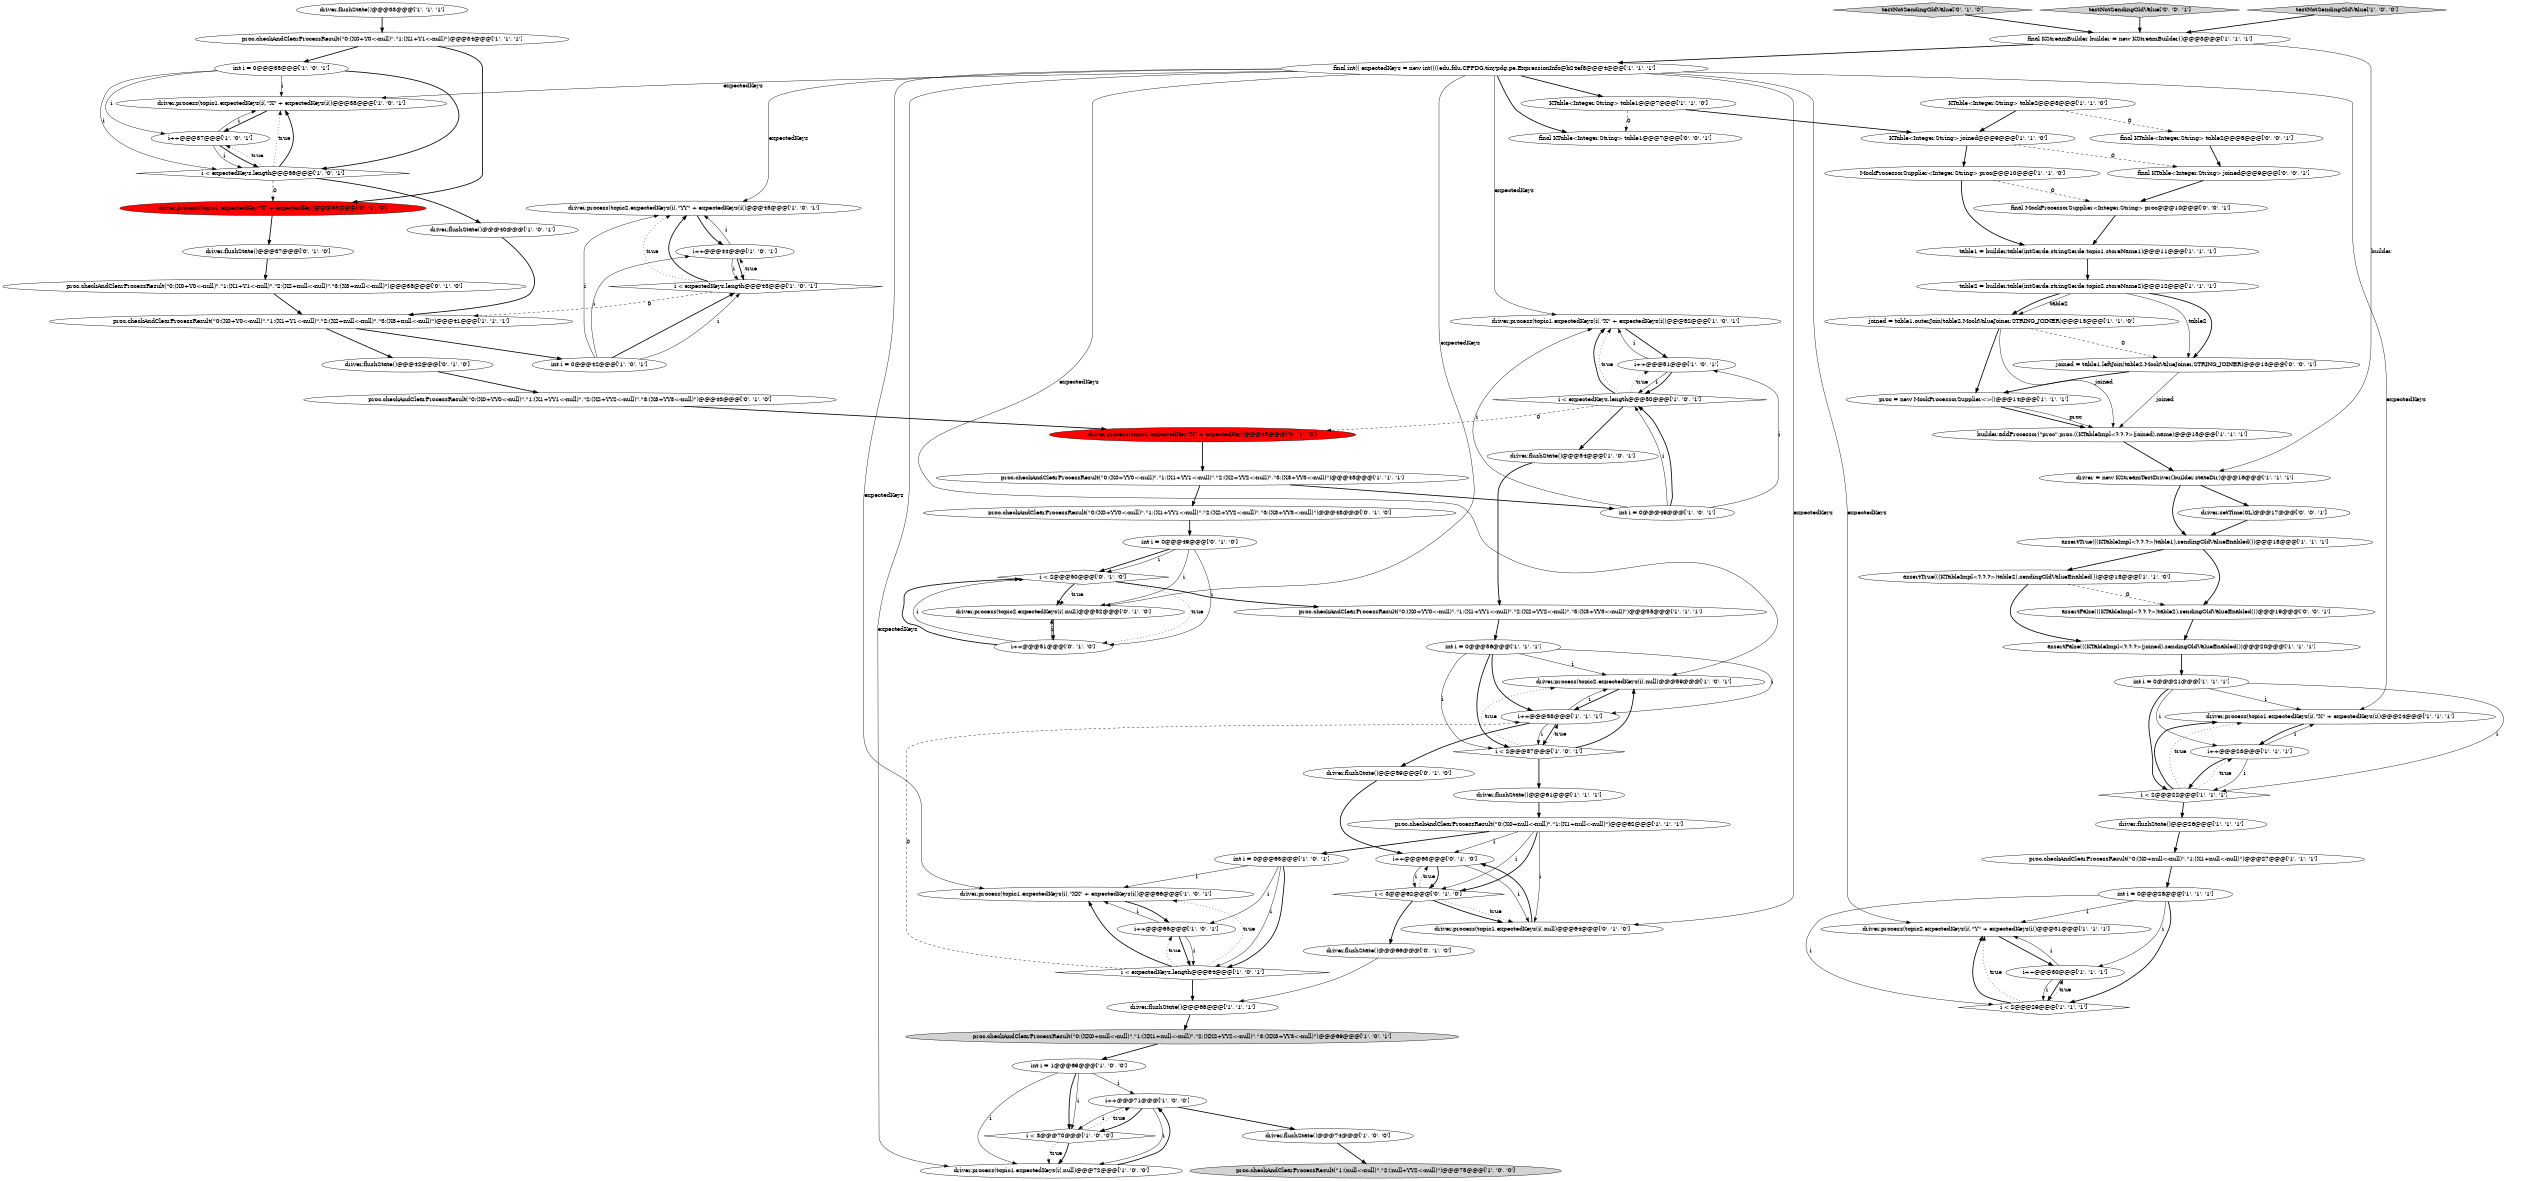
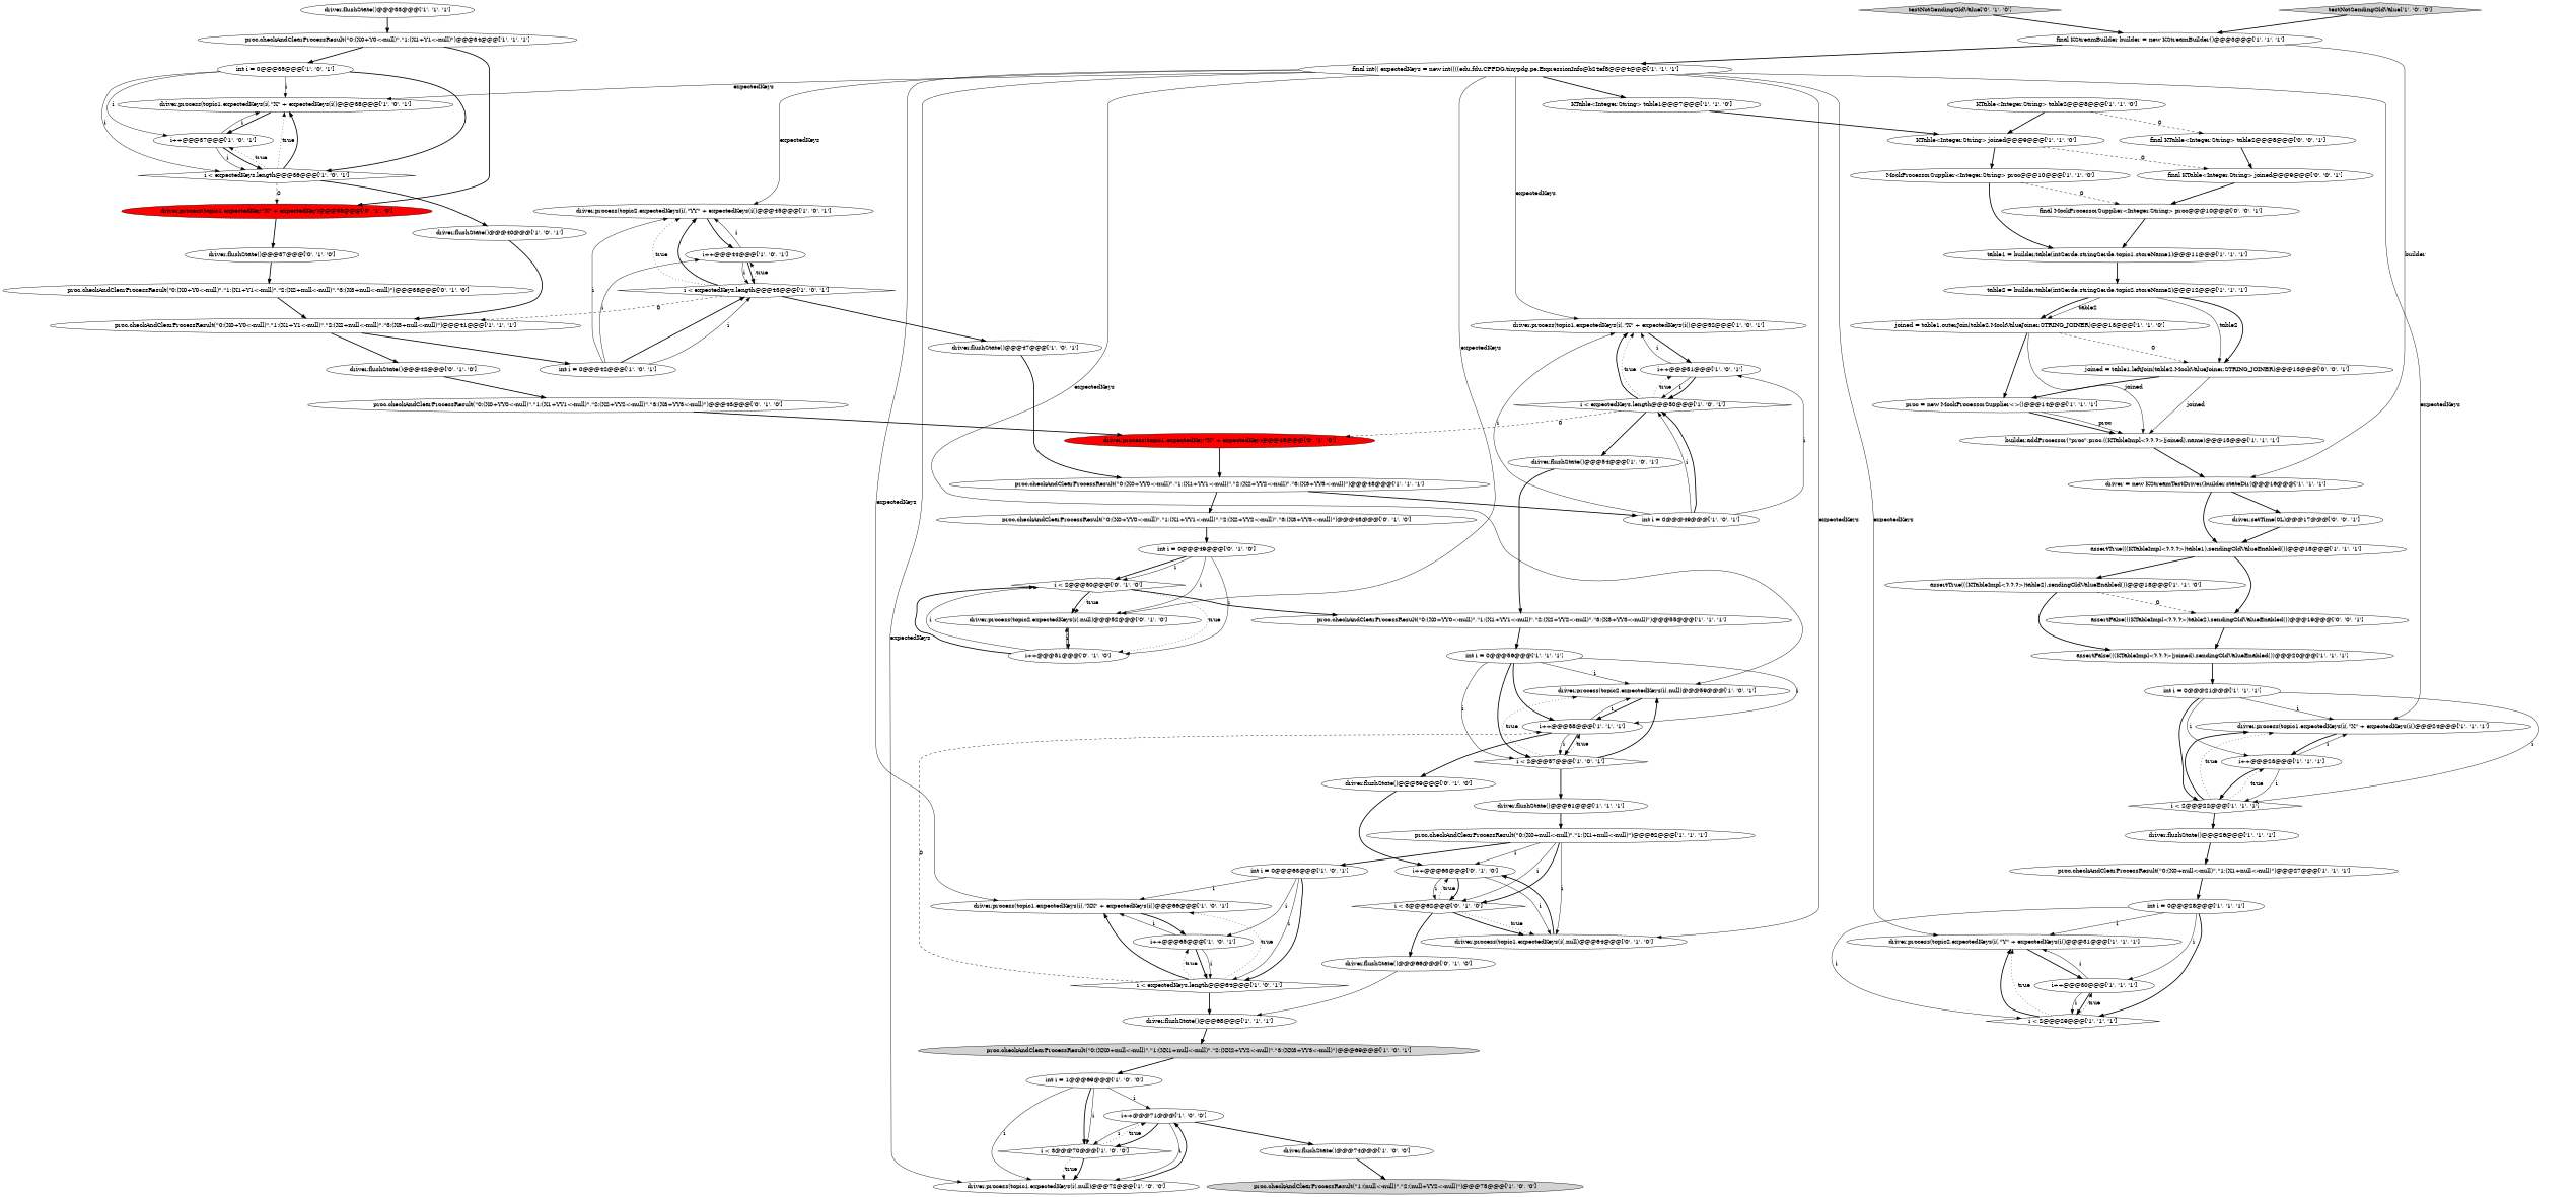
  digraph {
    node [fillcolor=white shape=ellipse style=filled]
    edge [style=bold]
    n1 [label="proc.checkAndClearProcessResult(\"0:(X0+YY0<-null)\",\"1:(X1+YY1<-null)\",\"2:(X2+YY2<-null)\",\"3:(X3+YY3<-null)\")@@@48@@@['0', '1', '0']"]
    n2 [label="int i = 0@@@49@@@['0', '1', '0']"]
    n3 [label="i < 2@@@50@@@['0', '1', '0']" shape=diamond]
    n4 [label="driver.process(topic2,expectedKeys(i(,null)@@@52@@@['0', '1', '0']"]
    n5 [label="i++@@@51@@@['0', '1', '0']"]
    n6 [label="int i = 0@@@49@@@['1', '0', '1']"]
    n7 [label="driver.process(topic1,expectedKeys(i(,\"X\" + expectedKeys(i()@@@52@@@['1', '0', '1']"]
    n8 [label="i++@@@51@@@['1', '0', '1']"]
    n9 [label="i < expectedKeys.length@@@50@@@['1', '0', '1']" shape=diamond]
    n10 [fillcolor=red label="driver.process(topic1,expectedKey,\"X\" + expectedKey)@@@45@@@['0', '1', '0']"]
    n11 [label="driver.flushState()@@@54@@@['1', '0', '1']"]
    n12 [label="driver.process(topic2,expectedKeys(i(,null)@@@59@@@['1', '0', '1']"]
    n13 [label="i++@@@58@@@['1', '1', '1']"]
    n14 [label="i < 2@@@57@@@['1', '0', '1']" shape=diamond]
    n15 [label="driver.flushState()@@@59@@@['0', '1', '0']"]
    n16 [label="driver.process(topic1,expectedKeys(i(,\"XX\" + expectedKeys(i()@@@66@@@['1', '0', '1']"]
    n17 [label="i++@@@65@@@['1', '0', '1']"]
    n18 [label="i < expectedKeys.length@@@64@@@['1', '0', '1']" shape=diamond]
    n19 [label="i++@@@63@@@['0', '1', '0']"]
    n20 [label="driver.process(topic1,expectedKeys(i(,null)@@@64@@@['0', '1', '0']"]
    n21 [label="i < 3@@@62@@@['0', '1', '0']" shape=diamond]
    n22 [label="driver.flushState()@@@66@@@['0', '1', '0']"]
    n23 [label="assertFalse(((KTableImpl<?,?,?>)joined).sendingOldValueEnabled())@@@20@@@['1', '1', '1']"]
    n24 [label="int i = 0@@@21@@@['1', '1', '1']"]
    n25 [label="i++@@@23@@@['1', '1', '1']"]
    n26 [label="i < 2@@@22@@@['1', '1', '1']" shape=diamond]
    n27 [label="driver.process(topic1,expectedKeys(i(,\"X\" + expectedKeys(i()@@@24@@@['1', '1', '1']"]
    n28 [label="proc.checkAndClearProcessResult(\"0:(X0+Y0<-null)\",\"1:(X1+Y1<-null)\",\"2:(X2+null<-null)\",\"3:(X3+null<-null)\")@@@41@@@['1', '1', '1']"]
    n29 [label="driver.flushState()@@@42@@@['0', '1', '0']"]
    n30 [label="int i = 0@@@42@@@['1', '0', '1']"]
    n31 [label="proc.checkAndClearProcessResult(\"0:(X0+YY0<-null)\",\"1:(X1+YY1<-null)\",\"2:(X2+YY2<-null)\",\"3:(X3+YY3<-null)\")@@@43@@@['0', '1', '0']"]
    n32 [label="driver.process(topic2,expectedKeys(i(,\"YY\" + expectedKeys(i()@@@45@@@['1', '0', '1']"]
    n33 [label="i++@@@44@@@['1', '0', '1']"]
    n34 [label="i < expectedKeys.length@@@43@@@['1', '0', '1']" shape=diamond]
    n35 [label="i++@@@71@@@['1', '0', '0']"]
    n36 [label="driver.process(topic1,expectedKeys(i(,null)@@@72@@@['1', '0', '0']"]
    n37 [label="i < 3@@@70@@@['1', '0', '0']" shape=diamond]
    n38 [label="driver.flushState()@@@74@@@['1', '0', '0']"]
    n39 [label="driver.flushState()@@@68@@@['1', '1', '1']"]
    n40 [fillcolor=lightgray label="proc.checkAndClearProcessResult(\"0:(XX0+null<-null)\",\"1:(XX1+null<-null)\",\"2:(XX2+YY2<-null)\",\"3:(XX3+YY3<-null)\")@@@69@@@['1', '0', '1']"]
    n41 [label="int i = 1@@@69@@@['1', '0', '0']"]
    n42 [label="proc.checkAndClearProcessResult(\"0:(X0+YY0<-null)\",\"1:(X1+YY1<-null)\",\"2:(X2+YY2<-null)\",\"3:(X3+YY3<-null)\")@@@48@@@['1', '1', '1']"]
    n43 [label="driver.process(topic2,expectedKeys(i(,\"Y\" + expectedKeys(i()@@@31@@@['1', '1', '1']"]
    n44 [label="i++@@@30@@@['1', '1', '1']"]
    n45 [label="i < 2@@@29@@@['1', '1', '1']" shape=diamond]
    n46 [label="joined = table1.outerJoin(table2,MockValueJoiner.STRING_JOINER)@@@13@@@['1', '1', '0']"]
    n47 [label="builder.addProcessor(\"proc\",proc,((KTableImpl<?,?,?>)joined).name)@@@15@@@['1', '1', '1']"]
    n48 [label="joined = table1.leftJoin(table2,MockValueJoiner.STRING_JOINER)@@@13@@@['0', '0', '1']"]
    n49 [label="proc = new MockProcessorSupplier<>()@@@14@@@['1', '1', '1']"]
    n50 [label="driver = new KStreamTestDriver(builder,stateDir)@@@16@@@['1', '1', '1']"]
+   n51 [label="driver.flushState()@@@47@@@['1', '0', '1']"]
    n52 [label="int i = 0@@@28@@@['1', '1', '1']"]
    n53 [label="driver.flushState()@@@26@@@['1', '1', '1']"]
    n54 [label="proc.checkAndClearProcessResult(\"0:(X0+null<-null)\",\"1:(X1+null<-null)\")@@@27@@@['1', '1', '1']"]
    n55 [label="proc.checkAndClearProcessResult(\"0:(X0+Y0<-null)\",\"1:(X1+Y1<-null)\",\"2:(X2+null<-null)\",\"3:(X3+null<-null)\")@@@38@@@['0', '1', '0']"]
    n56 [label="final KTable<Integer,String> joined@@@9@@@['0', '0', '1']"]
    n57 [label="final MockProcessorSupplier<Integer,String> proc@@@10@@@['0', '0', '1']"]
    n58 [label="table1 = builder.table(intSerde,stringSerde,topic1,storeName1)@@@11@@@['1', '1', '1']"]
    n59 [label="proc.checkAndClearProcessResult(\"0:(X0+YY0<-null)\",\"1:(X1+YY1<-null)\",\"2:(X2+YY2<-null)\",\"3:(X3+YY3<-null)\")@@@55@@@['1', '1', '1']"]
    n60 [label="int i = 0@@@56@@@['1', '1', '1']"]
    n61 [label="table2 = builder.table(intSerde,stringSerde,topic2,storeName2)@@@12@@@['1', '1', '1']"]
    n62 [label="int i = 0@@@63@@@['1', '0', '1']"]
    n63 [label="driver.flushState()@@@61@@@['1', '1', '1']"]
    n64 [label="assertTrue(((KTableImpl<?,?,?>)table2).sendingOldValueEnabled())@@@18@@@['1', '1', '0']"]
    n65 [label="assertFalse(((KTableImpl<?,?,?>)table2).sendingOldValueEnabled())@@@19@@@['0', '0', '1']"]
    n66 [label="final int(( expectedKeys = new int((((edu.fdu.CPPDG.tinypdg.pe.ExpressionInfo@b24ef8@@@4@@@['1', '1', '1']"]
    n67 [label="driver.process(topic1,expectedKeys(i(,\"X\" + expectedKeys(i()@@@38@@@['1', '0', '1']"]
-   n68 [label="final KTable<Integer,String> table1@@@7@@@['0', '0', '1']"]
    n69 [label="KTable<Integer,String> table1@@@7@@@['1', '1', '0']"]
    n70 [label="i++@@@37@@@['1', '0', '1']"]
    n71 [label="KTable<Integer,String> joined@@@9@@@['1', '1', '0']"]
    n72 [label="driver.setTime(0L)@@@17@@@['0', '0', '1']"]
    n73 [label="assertTrue(((KTableImpl<?,?,?>)table1).sendingOldValueEnabled())@@@18@@@['1', '1', '1']"]
    n74 [label="proc.checkAndClearProcessResult(\"0:(X0+Y0<-null)\",\"1:(X1+Y1<-null)\")@@@34@@@['1', '1', '1']"]
    n75 [label="int i = 0@@@35@@@['1', '0', '1']"]
    n76 [fillcolor=red label="driver.process(topic1,expectedKey,\"X\" + expectedKey)@@@35@@@['0', '1', '0']"]
    n77 [label="i < expectedKeys.length@@@36@@@['1', '0', '1']" shape=diamond]
    n78 [label="driver.flushState()@@@37@@@['0', '1', '0']"]
    n79 [fillcolor=lightgray label="testNotSendingOldValue['1', '0', '0']" shape=diamond]
    n80 [label="final KStreamBuilder builder = new KStreamBuilder()@@@3@@@['1', '1', '1']"]
    n81 [label="driver.flushState()@@@40@@@['1', '0', '1']"]
    n82 [label="proc.checkAndClearProcessResult(\"0:(X0+null<-null)\",\"1:(X1+null<-null)\")@@@62@@@['1', '1', '1']"]
    n83 [label="MockProcessorSupplier<Integer,String> proc@@@10@@@['1', '1', '0']"]
    n84 [label="final KTable<Integer,String> table2@@@8@@@['0', '0', '1']"]
    n85 [label="KTable<Integer,String> table2@@@8@@@['1', '1', '0']"]
    n86 [fillcolor=lightgray label="proc.checkAndClearProcessResult(\"1:(null<-null)\",\"2:(null+YY2<-null)\")@@@75@@@['1', '0', '0']"]
    n87 [fillcolor=lightgray label="testNotSendingOldValue['0', '1', '0']" shape=diamond]
    n88 [label="driver.flushState()@@@33@@@['1', '1', '1']"]
-   n89 [fillcolor=lightgray label="testNotSendingOldValue['0', '0', '1']" shape=diamond]
    n1 -> n2
    n2 -> n3
    n2 -> n3 [label=i style=solid]
    n2 -> n4 [label=i style=solid]
    n2 -> n5 [label=i style=solid]
    n3 -> n4
    n3 -> n4 [label=true style=dotted]
    n3 -> n5 [label=true style=dotted]
    n3 -> n59
    n4 -> n5
    n5 -> n3
    n5 -> n3 [label=i style=solid]
    n5 -> n4 [label=i style=solid]
    n6 -> n7 [label=i style=solid]
    n6 -> n8 [label=i style=solid]
    n6 -> n9 [label=i style=solid]
    n6 -> n9
    n7 -> n8
    n8 -> n7 [label=i style=solid]
    n8 -> n9 [label=i style=solid]
    n8 -> n9
    n9 -> n7 [label=true style=dotted]
    n9 -> n7
    n9 -> n8 [label=true style=dotted]
    n9 -> n10 [label=0 style=dashed]
    n9 -> n11
    n10 -> n42
    n11 -> n59
    n12 -> n13
    n13 -> n12 [label=i style=solid]
    n13 -> n14 [label=i style=solid]
    n13 -> n14
    n13 -> n15
    n14 -> n12
    n14 -> n12 [label=true style=dotted]
    n14 -> n13 [label=true style=dotted]
    n14 -> n63
    n15 -> n19
    n16 -> n17
    n17 -> n16 [label=i style=solid]
    n17 -> n18
    n17 -> n18 [label=i style=solid]
    n18 -> n13 [label=0 style=dashed]
    n18 -> n16 [label=true style=dotted]
    n18 -> n16
    n18 -> n17 [label=true style=dotted]
    n18 -> n39
    n19 -> n20 [label=i style=solid]
    n19 -> n21
    n19 -> n21 [label=i style=solid]
    n20 -> n19
    n21 -> n19 [label=true style=dotted]
    n21 -> n20
    n21 -> n20 [label=true style=dotted]
    n21 -> n22
    n22 -> n39 [style=solid]
    n23 -> n24
    n24 -> n25 [label=i style=solid]
    n24 -> n26 [label=i style=solid]
    n24 -> n26
    n24 -> n27 [label=i style=solid]
    n25 -> n26 [label=i style=solid]
    n25 -> n26
    n25 -> n27 [label=i style=solid]
    n26 -> n25 [label=true style=dotted]
    n26 -> n27
    n26 -> n27 [label=true style=dotted]
    n26 -> n53
    n27 -> n25
    n28 -> n29
    n28 -> n30
    n29 -> n31
    n30 -> n32 [label=i style=solid]
    n30 -> n33 [label=i style=solid]
    n30 -> n34 [label=i style=solid]
    n30 -> n34
    n31 -> n10
    n32 -> n33
    n33 -> n32 [label=i style=solid]
    n33 -> n34 [label=i style=solid]
    n33 -> n34
    n34 -> n28 [label=0 style=dashed]
    n34 -> n32 [label=true style=dotted]
    n34 -> n32
    n34 -> n33 [label=true style=dotted]
+   n34 -> n51
    n35 -> n36 [label=i style=solid]
    n35 -> n37
    n35 -> n37 [label=i style=solid]
    n35 -> n38
    n36 -> n35
    n37 -> n35 [label=true style=dotted]
    n37 -> n36
    n37 -> n36 [label=true style=dotted]
    n38 -> n86
    n39 -> n40
    n40 -> n41
    n41 -> n35 [label=i style=solid]
    n41 -> n36 [label=i style=solid]
    n41 -> n37
    n41 -> n37 [label=i style=solid]
    n42 -> n1
    n42 -> n6
    n43 -> n44
    n44 -> n43 [label=i style=solid]
    n44 -> n45 [label=i style=solid]
    n44 -> n45
    n45 -> n43
    n45 -> n43 [label=true style=dotted]
    n45 -> n44 [label=true style=dotted]
    n46 -> n47 [label=joined style=solid]
    n46 -> n48 [label=0 style=dashed]
    n46 -> n49
    n47 -> n50
    n48 -> n47 [label=joined style=solid]
    n48 -> n49
    n49 -> n47
    n49 -> n47 [label=proc style=solid]
    n50 -> n72
    n50 -> n73
+   n51 -> n42
    n52 -> n43 [label=i style=solid]
    n52 -> n44 [label=i style=solid]
    n52 -> n45
    n52 -> n45 [label=i style=solid]
    n53 -> n54
    n54 -> n52
    n55 -> n28
    n56 -> n57
    n57 -> n58
    n58 -> n61
    n59 -> n60
    n60 -> n12 [label=i style=solid]
    n60 -> n13
    n60 -> n13 [label=i style=solid]
    n60 -> n14 [label=i style=solid]
    n60 -> n14
    n61 -> n46 [label=table2 style=solid]
    n61 -> n46
    n61 -> n48 [label=table2 style=solid]
    n61 -> n48
    n62 -> n16 [label=i style=solid]
    n62 -> n17 [label=i style=solid]
    n62 -> n18 [label=i style=solid]
    n62 -> n18
    n63 -> n82
    n64 -> n23
    n64 -> n65 [label=0 style=dashed]
    n65 -> n23
    n66 -> n4 [label=expectedKeys style=solid]
    n66 -> n7 [label=expectedKeys style=solid]
    n66 -> n12 [label=expectedKeys style=solid]
    n66 -> n16 [label=expectedKeys style=solid]
    n66 -> n20 [label=expectedKeys style=solid]
    n66 -> n27 [label=expectedKeys style=solid]
    n66 -> n32 [label=expectedKeys style=solid]
    n66 -> n36 [label=expectedKeys style=solid]
    n66 -> n43 [label=expectedKeys style=solid]
    n66 -> n67 [label=expectedKeys style=solid]
-   n66 -> n68
    n66 -> n69
    n67 -> n70
-   n69 -> n68 [label=0 style=dashed]
    n69 -> n71
    n70 -> n67 [label=i style=solid]
    n70 -> n77 [label=i style=solid]
    n70 -> n77
    n71 -> n56 [label=0 style=dashed]
    n71 -> n83
    n72 -> n73
    n73 -> n64
    n73 -> n65
    n74 -> n75
    n74 -> n76
    n75 -> n67 [label=i style=solid]
    n75 -> n70 [label=i style=solid]
    n75 -> n77 [label=i style=solid]
    n75 -> n77
    n76 -> n78
    n77 -> n67 [label=true style=dotted]
    n77 -> n67
    n77 -> n70 [label=true style=dotted]
    n77 -> n76 [label=0 style=dashed]
    n77 -> n81
    n78 -> n55
    n79 -> n80
    n80 -> n50 [label=builder style=solid]
    n80 -> n66
    n81 -> n28
    n82 -> n19 [label=i style=solid]
    n82 -> n20 [label=i style=solid]
    n82 -> n21 [label=i style=solid]
    n82 -> n21
    n82 -> n62
    n83 -> n57 [label=0 style=dashed]
    n83 -> n58
    n84 -> n56
    n85 -> n71
    n85 -> n84 [label=0 style=dashed]
    n87 -> n80
    n88 -> n74
-   n89 -> n80
  }
